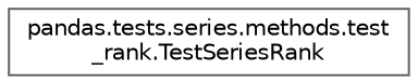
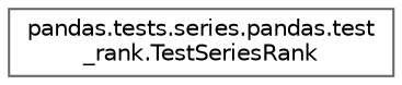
  digraph {
    rankdir=TB
-   n1 [color=grey40 fillcolor=white fontname=Helvetica fontsize=10 height=0.2 label="pandas.tests.series.methods.test\l_rank.TestSeriesRank" shape=box style=filled width=0.4]
+   n1 [color=grey40 fillcolor=white fontname=Helvetica fontsize=10 height=0.2 label="pandas.tests.series.pandas.test\l_rank.TestSeriesRank" shape=box style=filled width=0.4]
  }
